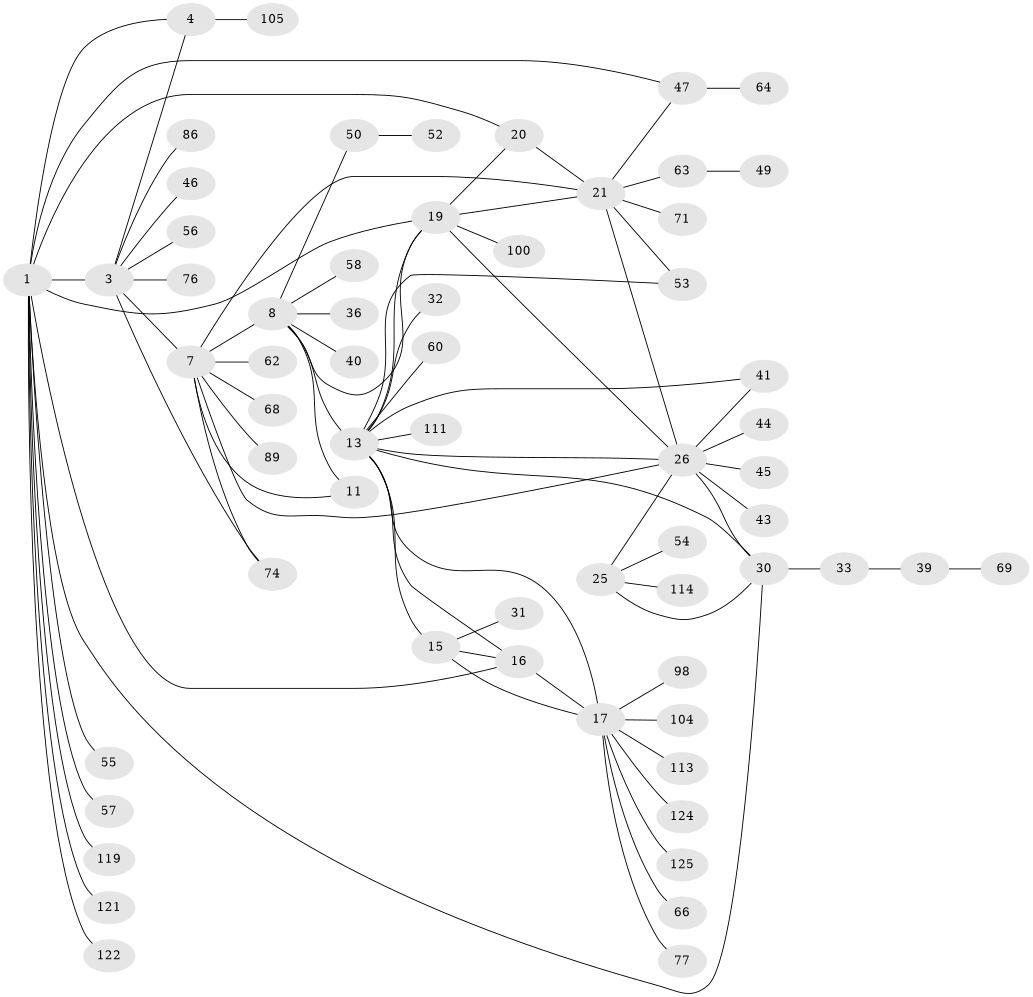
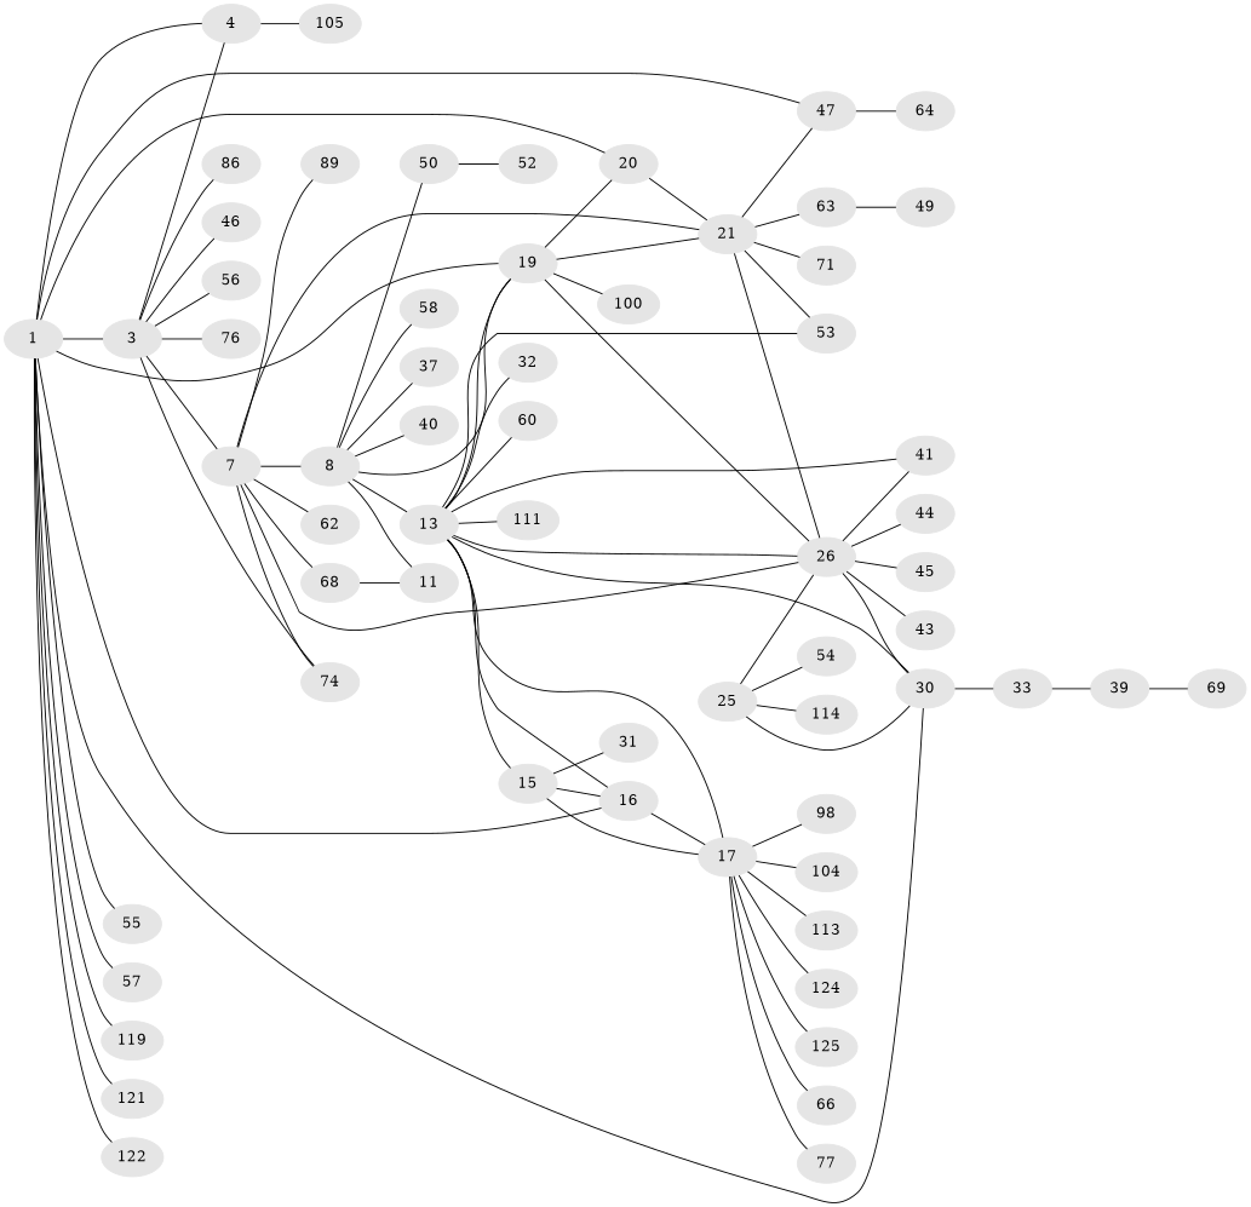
  graph {
    rankdir=LR
    node [color=gray90 style=filled]
    1 [super="+2+96+5"]
    3
    4
    16
    19 [super="+59"]
    20
    30 [super="+82+99"]
    47
    55
    57
    119
    121
    122
    7 [super="+9+10+79+115+106+107+92"]
    46
    56
    74
    76 [super="+78"]
    86
    105
    17
    21 [super="+22+109+24"]
    26 [super="+28+95+101+27"]
    100
    33 [super="+35+90"]
    64
    8 [super="+48+12+61+112+108+87"]
    11 [super="+37"]
    62
    68
    89
    13 [super="+14+80"]
-   36
+   36 [label=37]
    40
    50
    58
    53
    63
    71
    41
    43
    44
    45 [super="+93"]
    15 [super="+38+84+51"]
    32
    60
    111
    52 [super="+67+81"]
    31 [super="+120"]
    66
    77
    98
    104
    113
    124
    125
    49
    25 [super="+29+34"]
    54
    114 [super="+118"]
    39 [super="+42+97"]
    69
    1 -- 3 [weight=4]
    1 -- 4 [weight=4]
    1 -- 16
    1 -- 19
    1 -- 20
    1 -- 30
    1 -- 47
    1 -- 55
    1 -- 57
    1 -- 119
    1 -- 121
    1 -- 122
    3 -- 4
    3 -- 7
    3 -- 46
    3 -- 56
    3 -- 74
    3 -- 76
    3 -- 86
    4 -- 105
    16 -- 17
    19 -- 20
    19 -- 21 [weight=4]
    19 -- 26
    19 -- 100
    20 -- 21 [weight=4]
    30 -- 33
    47 -- 64
    7 -- 74
    7 -- 21
    7 -- 26
    7 -- 8 [weight=6]
-   7 -- 11 [weight=3]
+   68 -- 11 [weight=3]
    7 -- 62
    7 -- 68
    7 -- 89
    17 -- 66
    17 -- 77
    17 -- 98
    17 -- 104
    17 -- 113
    17 -- 124
    17 -- 125
    21 -- 47
    21 -- 26
    21 -- 53
    21 -- 63
    21 -- 71
    26 -- 30 [weight=3]
    26 -- 41
    26 -- 43
    26 -- 44
    26 -- 45
    33 -- 39
    8 -- 19
    8 -- 11 [weight=2]
    8 -- 13 [weight=2]
    8 -- 36
    8 -- 40
    8 -- 50
    8 -- 58
    13 -- 16 [weight=3]
    13 -- 19
    13 -- 30
    13 -- 17 [weight=3]
    13 -- 26
    13 -- 53
    13 -- 41
    13 -- 15 [weight=3]
    13 -- 32
    13 -- 60
    13 -- 111
    50 -- 52
    63 -- 49
    15 -- 16
    15 -- 17
    15 -- 31
    25 -- 30 [weight=2]
    25 -- 26 [weight=6]
    25 -- 54
    25 -- 114
    39 -- 69
  }
